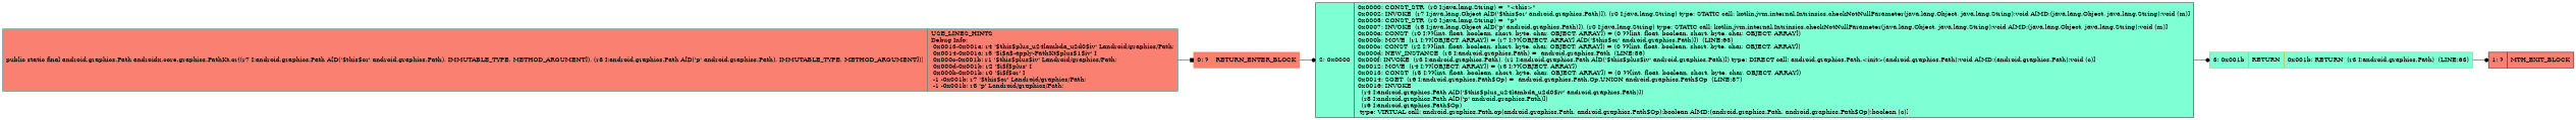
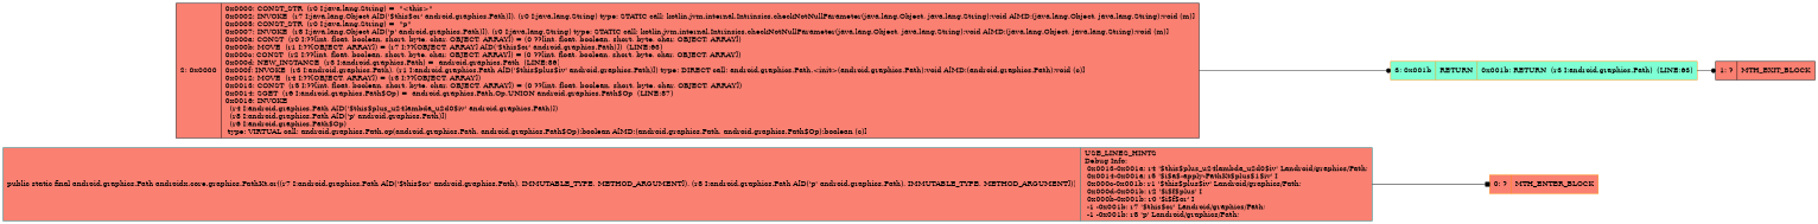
  digraph {
    rankdir=LR
    node [color=darkorange fillcolor=salmon shape=record style=filled]
    edge [arrowhead=dot]
-   n1 [label="{0\:\ ?|RETURN_ENTER_BLOCK\l}"]
-   n2 [color=black fillcolor=aquamarine label="{2\:\ 0x0000|0x0000: CONST_STR  (r0 I:java.lang.String) =  \"\<this\>\" \l0x0002: INVOKE  (r7 I:java.lang.Object A[D('$this$or' android.graphics.Path)]), (r0 I:java.lang.String) type: STATIC call: kotlin.jvm.internal.Intrinsics.checkNotNullParameter(java.lang.Object, java.lang.String):void A[MD:(java.lang.Object, java.lang.String):void (m)]\l0x0005: CONST_STR  (r0 I:java.lang.String) =  \"p\" \l0x0007: INVOKE  (r8 I:java.lang.Object A[D('p' android.graphics.Path)]), (r0 I:java.lang.String) type: STATIC call: kotlin.jvm.internal.Intrinsics.checkNotNullParameter(java.lang.Object, java.lang.String):void A[MD:(java.lang.Object, java.lang.String):void (m)]\l0x000a: CONST  (r0 I:??[int, float, boolean, short, byte, char, OBJECT, ARRAY]) = (0 ??[int, float, boolean, short, byte, char, OBJECT, ARRAY]) \l0x000b: MOVE  (r1 I:??[OBJECT, ARRAY]) = (r7 I:??[OBJECT, ARRAY] A[D('$this$or' android.graphics.Path)])  (LINE:63)\l0x000c: CONST  (r2 I:??[int, float, boolean, short, byte, char, OBJECT, ARRAY]) = (0 ??[int, float, boolean, short, byte, char, OBJECT, ARRAY]) \l0x000d: NEW_INSTANCE  (r3 I:android.graphics.Path) =  android.graphics.Path  (LINE:86)\l0x000f: INVOKE  (r3 I:android.graphics.Path), (r1 I:android.graphics.Path A[D('$this$plus$iv' android.graphics.Path)]) type: DIRECT call: android.graphics.Path.\<init\>(android.graphics.Path):void A[MD:(android.graphics.Path):void (c)]\l0x0012: MOVE  (r4 I:??[OBJECT, ARRAY]) = (r3 I:??[OBJECT, ARRAY]) \l0x0013: CONST  (r5 I:??[int, float, boolean, short, byte, char, OBJECT, ARRAY]) = (0 ??[int, float, boolean, short, byte, char, OBJECT, ARRAY]) \l0x0014: SGET  (r6 I:android.graphics.Path$Op) =  android.graphics.Path.Op.UNION android.graphics.Path$Op  (LINE:87)\l0x0016: INVOKE  \l  (r4 I:android.graphics.Path A[D('$this$plus_u24lambda_u2d0$iv' android.graphics.Path)])\l  (r8 I:android.graphics.Path A[D('p' android.graphics.Path)])\l  (r6 I:android.graphics.Path$Op)\l type: VIRTUAL call: android.graphics.Path.op(android.graphics.Path, android.graphics.Path$Op):boolean A[MD:(android.graphics.Path, android.graphics.Path$Op):boolean (c)]\l}"]
+   n1 [label="{0\:\ ?|MTH_ENTER_BLOCK\l}"]
+   n2 [color=black label="{2\:\ 0x0000|0x0000: CONST_STR  (r0 I:java.lang.String) =  \"\<this\>\" \l0x0002: INVOKE  (r7 I:java.lang.Object A[D('$this$or' android.graphics.Path)]), (r0 I:java.lang.String) type: STATIC call: kotlin.jvm.internal.Intrinsics.checkNotNullParameter(java.lang.Object, java.lang.String):void A[MD:(java.lang.Object, java.lang.String):void (m)]\l0x0005: CONST_STR  (r0 I:java.lang.String) =  \"p\" \l0x0007: INVOKE  (r8 I:java.lang.Object A[D('p' android.graphics.Path)]), (r0 I:java.lang.String) type: STATIC call: kotlin.jvm.internal.Intrinsics.checkNotNullParameter(java.lang.Object, java.lang.String):void A[MD:(java.lang.Object, java.lang.String):void (m)]\l0x000a: CONST  (r0 I:??[int, float, boolean, short, byte, char, OBJECT, ARRAY]) = (0 ??[int, float, boolean, short, byte, char, OBJECT, ARRAY]) \l0x000b: MOVE  (r1 I:??[OBJECT, ARRAY]) = (r7 I:??[OBJECT, ARRAY] A[D('$this$or' android.graphics.Path)])  (LINE:63)\l0x000c: CONST  (r2 I:??[int, float, boolean, short, byte, char, OBJECT, ARRAY]) = (0 ??[int, float, boolean, short, byte, char, OBJECT, ARRAY]) \l0x000d: NEW_INSTANCE  (r3 I:android.graphics.Path) =  android.graphics.Path  (LINE:86)\l0x000f: INVOKE  (r3 I:android.graphics.Path), (r1 I:android.graphics.Path A[D('$this$plus$iv' android.graphics.Path)]) type: DIRECT call: android.graphics.Path.\<init\>(android.graphics.Path):void A[MD:(android.graphics.Path):void (c)]\l0x0012: MOVE  (r4 I:??[OBJECT, ARRAY]) = (r3 I:??[OBJECT, ARRAY]) \l0x0013: CONST  (r5 I:??[int, float, boolean, short, byte, char, OBJECT, ARRAY]) = (0 ??[int, float, boolean, short, byte, char, OBJECT, ARRAY]) \l0x0014: SGET  (r6 I:android.graphics.Path$Op) =  android.graphics.Path.Op.UNION android.graphics.Path$Op  (LINE:87)\l0x0016: INVOKE  \l  (r4 I:android.graphics.Path A[D('$this$plus_u24lambda_u2d0$iv' android.graphics.Path)])\l  (r8 I:android.graphics.Path A[D('p' android.graphics.Path)])\l  (r6 I:android.graphics.Path$Op)\l type: VIRTUAL call: android.graphics.Path.op(android.graphics.Path, android.graphics.Path$Op):boolean A[MD:(android.graphics.Path, android.graphics.Path$Op):boolean (c)]\l}"]
    n3 [fillcolor=aquamarine label="{3\:\ 0x001b|RETURN\l|0x001b: RETURN  (r3 I:android.graphics.Path)  (LINE:63)\l}"]
    n4 [color=black label="{1\:\ ?|MTH_EXIT_BLOCK\l}"]
    n5 [color=teal label="{public static final android.graphics.Path androidx.core.graphics.PathKt.or((r7 I:android.graphics.Path A[D('$this$or' android.graphics.Path), IMMUTABLE_TYPE, METHOD_ARGUMENT]), (r8 I:android.graphics.Path A[D('p' android.graphics.Path), IMMUTABLE_TYPE, METHOD_ARGUMENT]))  | USE_LINES_HINTS\lDebug Info:\l  0x0013\-0x001a: r4 '$this$plus_u24lambda_u2d0$iv' Landroid\/graphics\/Path;\l  0x0014\-0x001a: r5 '$i$a$\-apply\-PathKt$plus$1$iv' I\l  0x000c\-0x001b: r1 '$this$plus$iv' Landroid\/graphics\/Path;\l  0x000d\-0x001b: r2 '$i$f$plus' I\l  0x000b\-0x001b: r0 '$i$f$or' I\l  \-1 \-0x001b: r7 '$this$or' Landroid\/graphics\/Path;\l  \-1 \-0x001b: r8 'p' Landroid\/graphics\/Path;\l}"]
-   n1 -> n2
    n2 -> n3
    n3 -> n4
    n5 -> n1 [arrowhead=box]
  }
